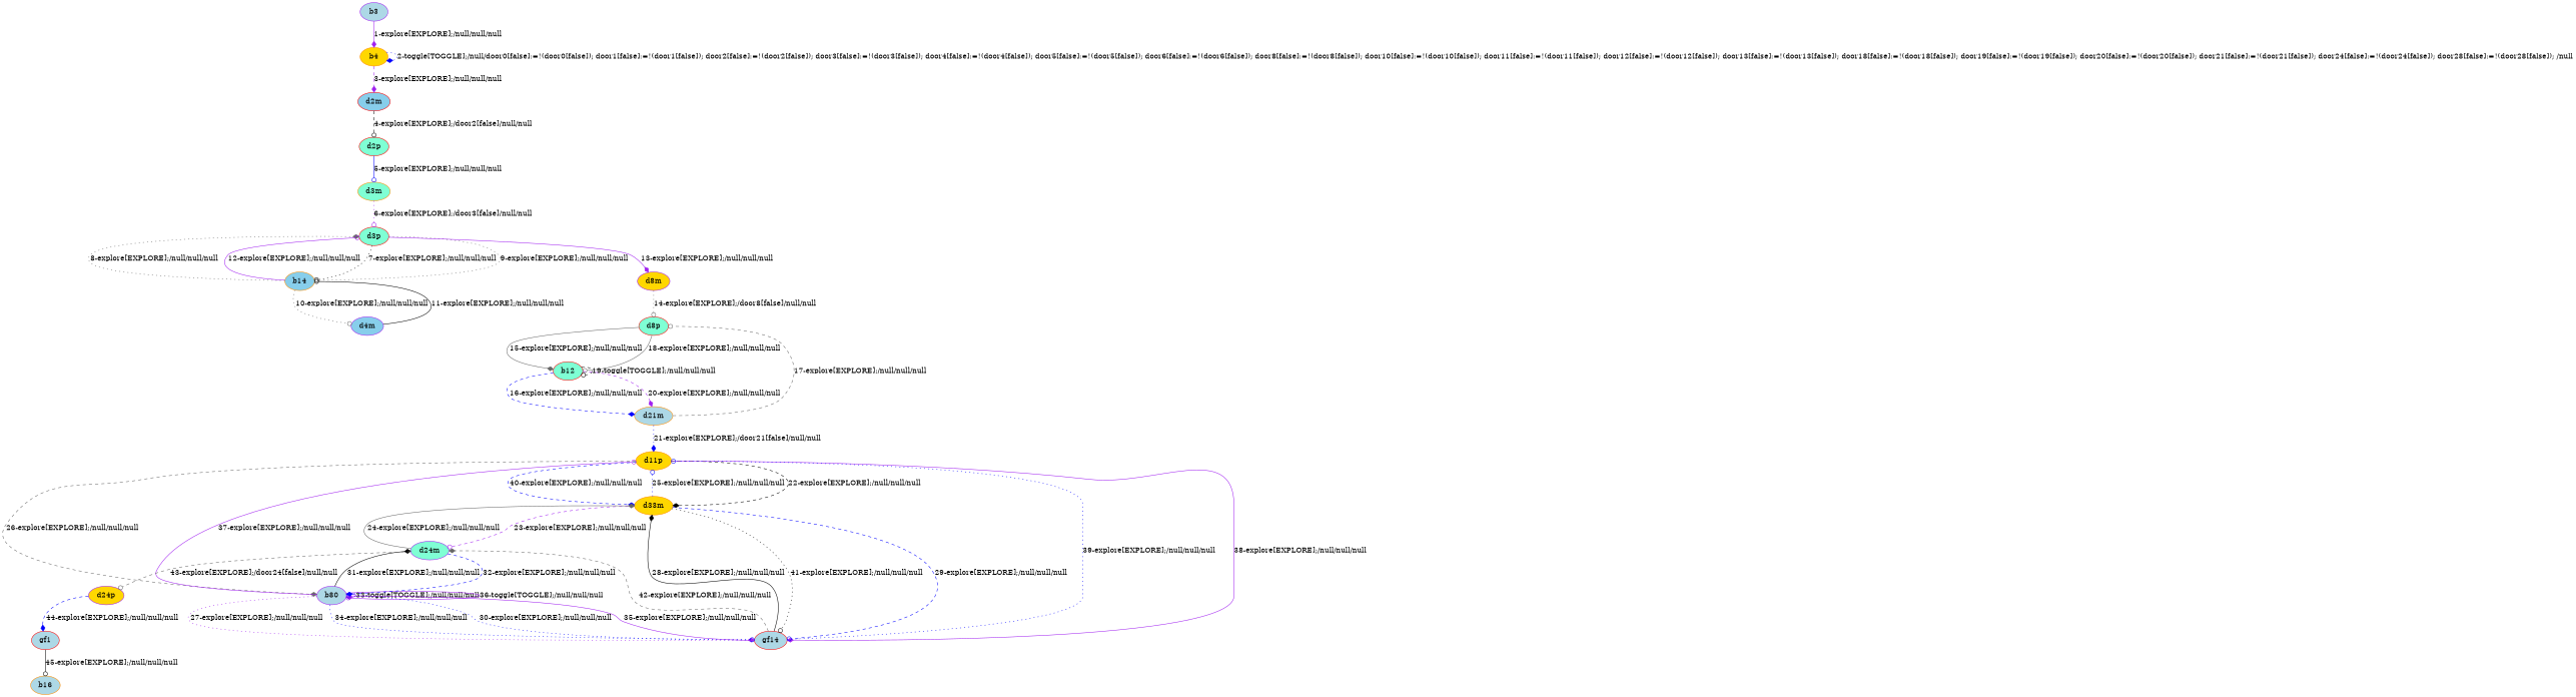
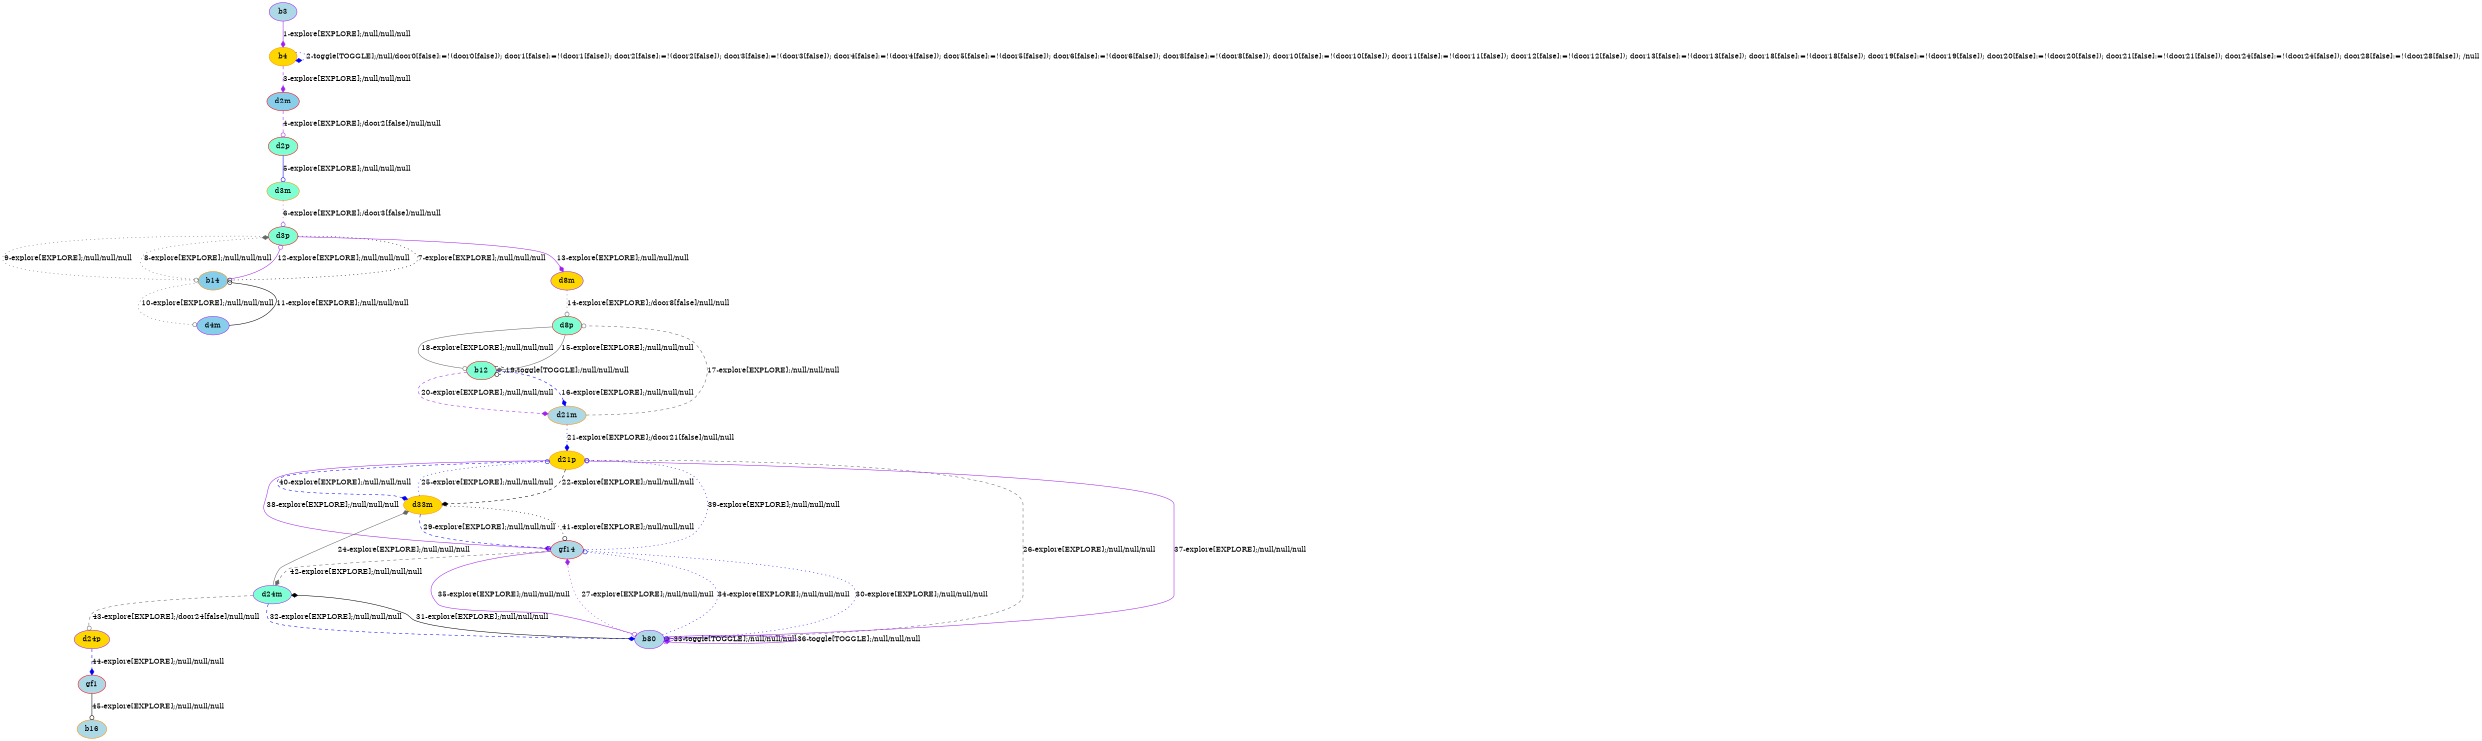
  digraph {
    node [color=darkorange fillcolor=lightblue style=filled]
    edge [arrowhead=odot color=purple style=solid]
    b3 [color=purple]
    b4 [fillcolor=gold]
    d2m [color=red fillcolor=skyblue]
    d2p [color=red fillcolor=aquamarine]
    d3m [fillcolor=aquamarine]
    d3p [color=red fillcolor=aquamarine]
    b14 [fillcolor=skyblue]
    d8m [color=purple fillcolor=gold]
    d4m [color=purple fillcolor=skyblue]
    d8p [color=red fillcolor=aquamarine]
    b12 [color=red fillcolor=aquamarine]
    d21m
-   d21p [fillcolor=gold label=d11p]
+   d21p [fillcolor=gold]
    d33m [fillcolor=gold]
    n15 [color=purple label=b80]
    gf14 [color=red]
    d24m [color=purple fillcolor=aquamarine]
    d24p [color=purple fillcolor=gold]
    gf1 [color=red]
    b16
    b3 -> b4 [arrowhead=diamond label="1-explore[EXPLORE];/null/null/null"]
    b4 -> b4 [arrowhead=diamond color=blue label="2-toggle[TOGGLE];/null/door0[false]:=!(door0[false]); door1[false]:=!(door1[false]); door2[false]:=!(door2[false]); door3[false]:=!(door3[false]); door4[false]:=!(door4[false]); door5[false]:=!(door5[false]); door6[false]:=!(door6[false]); door8[false]:=!(door8[false]); door10[false]:=!(door10[false]); door11[false]:=!(door11[false]); door12[false]:=!(door12[false]); door13[false]:=!(door13[false]); door18[false]:=!(door18[false]); door19[false]:=!(door19[false]); door20[false]:=!(door20[false]); door21[false]:=!(door21[false]); door24[false]:=!(door24[false]); door28[false]:=!(door28[false]); /null" style=dotted]
    b4 -> d2m [arrowhead=diamond label="3-explore[EXPLORE];/null/null/null" style=dashed]
-   d2m -> d2p [color=black label="4-explore[EXPLORE];/door2[false]/null/null" style=dashed]
+   d2m -> d2p [label="4-explore[EXPLORE];/door2[false]/null/null" style=dashed]
    d2p -> d3m [color=blue label="5-explore[EXPLORE];/null/null/null"]
    d3m -> d3p [label="6-explore[EXPLORE];/door3[false]/null/null" style=dotted]
    d3p -> b14 [color=black label="7-explore[EXPLORE];/null/null/null" style=dotted]
    d3p -> b14 [color=gray40 label="9-explore[EXPLORE];/null/null/null" style=dotted]
    d3p -> d8m [arrowhead=diamond label="13-explore[EXPLORE];/null/null/null"]
    b14 -> d3p [arrowhead=diamond color=gray40 label="8-explore[EXPLORE];/null/null/null" style=dotted]
    b14 -> d3p [label="12-explore[EXPLORE];/null/null/null"]
    b14 -> d4m [color=gray40 label="10-explore[EXPLORE];/null/null/null" style=dotted]
    d8m -> d8p [color=gray40 label="14-explore[EXPLORE];/door8[false]/null/null" style=dotted]
    d4m -> b14 [color=black label="11-explore[EXPLORE];/null/null/null"]
    d8p -> b12 [arrowhead=diamond color=gray40 label="15-explore[EXPLORE];/null/null/null"]
    d8p -> b12 [color=gray40 label="18-explore[EXPLORE];/null/null/null"]
    b12 -> b12 [color=black label="19-toggle[TOGGLE];/null/null/null" style=dashed]
    b12 -> d21m [arrowhead=diamond color=blue label="16-explore[EXPLORE];/null/null/null" style=dashed]
    b12 -> d21m [arrowhead=diamond label="20-explore[EXPLORE];/null/null/null" style=dashed]
    d21m -> d8p [color=gray40 label="17-explore[EXPLORE];/null/null/null" style=dashed]
    d21m -> d21p [arrowhead=diamond color=blue label="21-explore[EXPLORE];/door21[false]/null/null" style=dotted]
    d21p -> d33m [arrowhead=diamond color=black label="22-explore[EXPLORE];/null/null/null" style=dashed]
    d21p -> d33m [arrowhead=diamond color=blue label="40-explore[EXPLORE];/null/null/null" style=dashed]
    d21p -> n15 [arrowhead=diamond color=gray40 label="26-explore[EXPLORE];/null/null/null" style=dashed]
    d21p -> gf14 [arrowhead=diamond label="38-explore[EXPLORE];/null/null/null"]
    d33m -> d21p [color=blue label="25-explore[EXPLORE];/null/null/null" style=dotted]
    d33m -> gf14 [color=blue label="29-explore[EXPLORE];/null/null/null" style=dashed]
    d33m -> gf14 [color=black label="41-explore[EXPLORE];/null/null/null" style=dotted]
-   d33m -> d24m [label="23-explore[EXPLORE];/null/null/null" style=dashed]
    n15 -> d21p [label="37-explore[EXPLORE];/null/null/null"]
    n15 -> n15 [arrowhead=diamond label="33-toggle[TOGGLE];/null/null/null"]
    n15 -> n15 [label="36-toggle[TOGGLE];/null/null/null"]
    n15 -> gf14 [arrowhead=diamond label="27-explore[EXPLORE];/null/null/null" style=dotted]
    n15 -> gf14 [color=blue label="34-explore[EXPLORE];/null/null/null" style=dotted]
    n15 -> d24m [arrowhead=diamond color=black label="31-explore[EXPLORE];/null/null/null"]
    gf14 -> d21p [color=blue label="39-explore[EXPLORE];/null/null/null" style=dotted]
-   gf14 -> d33m [arrowhead=diamond color=black label="28-explore[EXPLORE];/null/null/null"]
    gf14 -> n15 [color=blue label="30-explore[EXPLORE];/null/null/null" style=dotted]
    gf14 -> n15 [label="35-explore[EXPLORE];/null/null/null"]
    gf14 -> d24m [arrowhead=diamond color=gray40 label="42-explore[EXPLORE];/null/null/null" style=dashed]
    d24m -> d33m [arrowhead=diamond color=gray40 label="24-explore[EXPLORE];/null/null/null"]
    d24m -> n15 [arrowhead=diamond color=blue label="32-explore[EXPLORE];/null/null/null" style=dashed]
    d24m -> d24p [color=gray40 label="43-explore[EXPLORE];/door24[false]/null/null" style=dashed]
    d24p -> gf1 [arrowhead=diamond color=blue label="44-explore[EXPLORE];/null/null/null" style=dashed]
    gf1 -> b16 [color=black label="45-explore[EXPLORE];/null/null/null"]
  }
